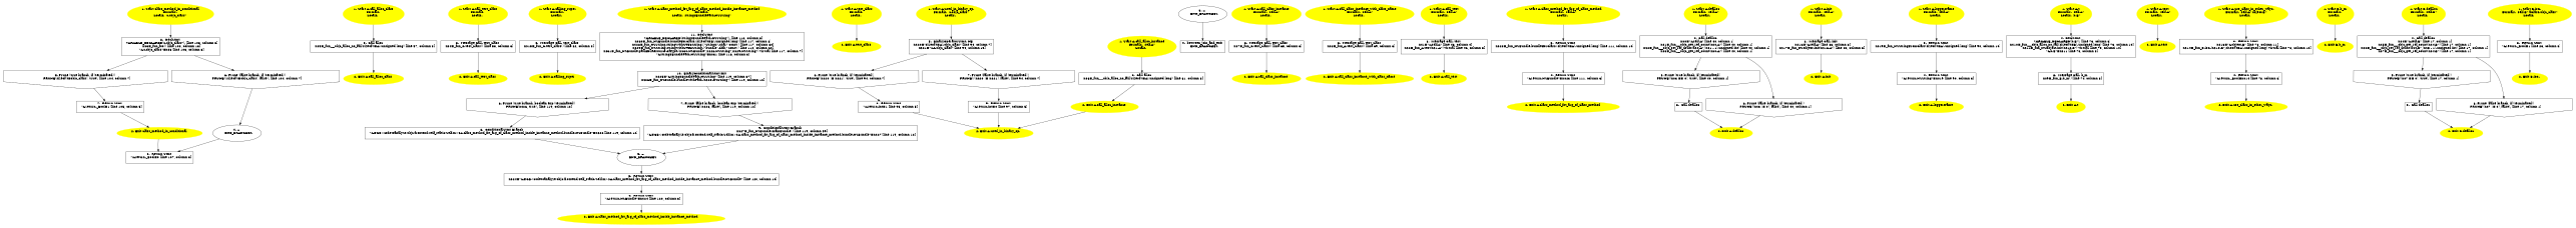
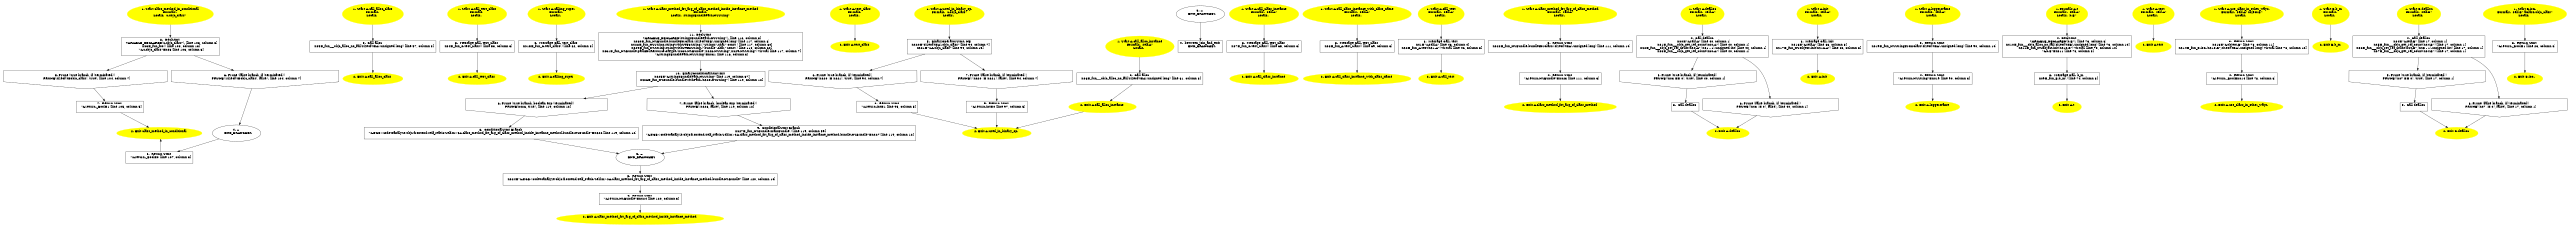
  digraph {
    n1 [color=yellow label="1: Start class_method_in_conditional\nFormals: \nLocals:  c:objc_class* \n  " style=filled]
    n2 [label="8:  DeclStmt \n   VARIABLE_DECLARED(c:objc_class*); [line 103, column 3]\n  n$3=_fun_foo() [line 103, column 13]\n  *&c:objc_class*=n$3 [line 103, column 3]\n " shape=box]
    n3 [label="5: Prune (true branch, if (terminated)) \n   PRUNE(sizeof(t=objc_class), true); [line 104, column 7]\n " shape=invhouse]
    n4 [label="6: Prune (false branch, if (terminated)) \n   PRUNE(!sizeof(t=objc_class), false); [line 104, column 7]\n " shape=invhouse]
    n5 [label="7:  Return Stmt \n   *&return:_Bool=1 [line 105, column 5]\n " shape=box]
    n6 [label="4: + \n   END_BRANCHES\n "]
    n7 [color=yellow label="2: Exit class_method_in_conditional \n  " style=filled]
    n8 [label="3:  Return Stmt \n   *&return:_Bool=0 [line 107, column 3]\n " shape=box]
    n9 [color=yellow label="1: Start A.call_alloc_class\nFormals: \nLocals:  \n  " style=filled]
    n10 [label="3:  Call alloc \n   n$5=_fun___objc_alloc_no_fail(sizeof(t=A):unsigned long) [line 57, column 3]\n " shape=box]
    n11 [color=yellow label="2: Exit A.call_alloc_class \n  " style=filled]
    n12 [color=yellow label="1: Start A.call_test_class\nFormals: \nLocals:  \n  " style=filled]
    n13 [label="3:  Message Call: test_class \n   n$4=_fun_C.test_class() [line 53, column 3]\n " shape=box]
    n14 [color=yellow label="2: Exit A.call_test_class \n  " style=filled]
    n15 [color=yellow label="1: Start A.calling_super\nFormals: \nLocals:  \n  " style=filled]
    n16 [label="3:  Message Call: test_class \n   n$15=_fun_C.test_class() [line 82, column 3]\n " shape=box]
    n17 [color=yellow label="2: Exit A.calling_super \n  " style=filled]
    n18 [color=yellow label="1: Start A.class_method_fst_arg_of_class_method_inside_instance_method\nFormals: \nLocals:  stringsBundlePath:NSString* \n  " style=filled]
    n19 [label="11:  DeclStmt \n   VARIABLE_DECLARED(stringsBundlePath:NSString*); [line 116, column 3]\n  n$30=_fun_NSBundle.bundleForClass:(sizeof(t=B):unsigned long) [line 117, column 8]\n  n$28=_fun_NSString.stringWithUTF8String:(\"Strings\":char* const ) [line 117, column 60]\n  n$29=_fun_NSString.stringWithUTF8String:(\"bundle\":char* const ) [line 118, column 60]\n  n$31=_fun_NSBundle.pathForResource:ofType:(n$30:NSBundle*,n$28:NSString*,n$29:NSString*) virtual [line 117, column 7]\n  *&stringsBundlePath:NSString*=n$31 [line 116, column 3]\n " shape=box]
    n20 [label="10:  BinaryConditionalStmt Init \n   n$25=*&stringsBundlePath:NSString* [line 119, column 37]\n  n$26=_fun_NSBundle.bundleWithPath:(n$25:NSString*) [line 119, column 12]\n " shape=box]
    n21 [label="6: Prune (true branch, boolean exp (terminated)) \n   PRUNE(n$26, true); [line 119, column 12]\n " shape=invhouse]
    n22 [label="7: Prune (false branch, boolean exp (terminated)) \n   PRUNE(!n$26, false); [line 119, column 12]\n " shape=invhouse]
    n23 [color=yellow label="2: Exit A.class_method_fst_arg_of_class_method_inside_instance_method \n  " style=filled]
    n24 [label="3:  Return Stmt \n   n$24=*&#GB<codetoanalyze/objc/frontend/self_static/Self.m>$A.class_method_fst_arg_of_class_method_inside_instance_method.bundle:NSBundle* [line 120, column 10]\n " shape=box]
    n25 [label="4:  Return Stmt \n   *&return:NSBundle*=n$24 [line 120, column 3]\n " shape=box]
    n26 [label="5: + \n   END_BRANCHES\n "]
    n27 [label="8:  ConditionalStmt Branch \n   *&#GB<codetoanalyze/objc/frontend/self_static/Self.m>$A.class_method_fst_arg_of_class_method_inside_instance_method.bundle:NSBundle*=n$26 [line 119, column 12]\n " shape=box]
    n28 [label="9:  ConditionalStmt Branch \n   n$27=_fun_NSBundle.mainBundle() [line 119, column 59]\n  *&#GB<codetoanalyze/objc/frontend/self_static/Self.m>$A.class_method_fst_arg_of_class_method_inside_instance_method.bundle:NSBundle*=n$27 [line 119, column 12]\n " shape=box]
    n29 [color=yellow label="1: Start A.test_class\nFormals: \nLocals:  \n  " style=filled]
    n30 [color=yellow label="2: Exit A.test_class \n  " style=filled]
    n31 [color=yellow label="1: Start A.used_in_binary_op:\nFormals:  c:objc_class*\nLocals:  \n  " style=filled]
    n32 [label="5:  BinaryOperatorStmt: NE \n   n$20=*sizeof(t=A):objc_class* [line 94, column 7]\n  n$21=*&c:objc_class* [line 94, column 15]\n " shape=box]
    n33 [label="6: Prune (true branch, if (terminated)) \n   PRUNE((n$20 != n$21), true); [line 94, column 7]\n " shape=invhouse]
    n34 [label="7: Prune (false branch, if (terminated)) \n   PRUNE(!(n$20 != n$21), false); [line 94, column 7]\n " shape=invhouse]
    n35 [label="8:  Return Stmt \n   *&return:int=1 [line 95, column 5]\n " shape=box]
    n36 [label="9:  Return Stmt \n   *&return:int=0 [line 97, column 5]\n " shape=box]
    n37 [color=yellow label="2: Exit A.used_in_binary_op: \n  " style=filled]
    n38 [label="3: + \n   END_BRANCHES\n "]
    n39 [label="4:  between_join_and_exit \n   END_BRANCHES\n " shape=box]
    n40 [color=yellow label="1: Start A.call_alloc_instance\nFormals:  self:A*\nLocals:  \n  " style=filled]
    n41 [label="3:  Call alloc \n   n$6=_fun___objc_alloc_no_fail(sizeof(t=A):unsigned long) [line 61, column 3]\n " shape=box]
    n42 [color=yellow label="2: Exit A.call_alloc_instance \n  " style=filled]
    n43 [color=yellow label="1: Start A.call_class_instance\nFormals:  self:A*\nLocals:  \n  " style=filled]
    n44 [label="3:  Message Call: test_class \n   n$7=_fun_C.test_class() [line 65, column 3]\n " shape=box]
    n45 [color=yellow label="2: Exit A.call_class_instance \n  " style=filled]
    n46 [color=yellow label="1: Start A.call_class_instance_with_class_name\nFormals:  self:A*\nLocals:  \n  " style=filled]
    n47 [label="3:  Message Call: test_class \n   n$8=_fun_A.test_class() [line 69, column 3]\n " shape=box]
    n48 [color=yellow label="2: Exit A.call_class_instance_with_class_name \n  " style=filled]
    n49 [color=yellow label="1: Start A.call_test\nFormals:  self:A*\nLocals:  \n  " style=filled]
    n50 [label="3:  Message Call: test \n   n$1=*&self:A* [line 46, column 4]\n  n$2=_fun_A.test(n$1:A*) virtual [line 46, column 3]\n " shape=box]
    n51 [color=yellow label="2: Exit A.call_test \n  " style=filled]
    n52 [color=yellow label="1: Start A.class_method_fst_arg_of_class_method\nFormals:  self:A*\nLocals:  \n  " style=filled]
    n53 [label="3:  Return Stmt \n   n$23=_fun_NSBundle.bundleForClass:(sizeof(t=A):unsigned long) [line 111, column 10]\n " shape=box]
    n54 [label="4:  Return Stmt \n   *&return:NSBundle*=n$23 [line 111, column 3]\n " shape=box]
    n55 [color=yellow label="2: Exit A.class_method_fst_arg_of_class_method \n  " style=filled]
    n56 [color=yellow label="1: Start A.dealloc\nFormals:  self:A*\nLocals:  \n  " style=filled]
    n57 [label="4:  Call dealloc \n   n$0=*&self:A* [line 40, column 1]\n  n$1=_fun___objc_get_ref_count(n$0:A*) [line 40, column 1]\n  n$2=_fun___objc_set_ref_count(n$0:A*,(n$1 - 1):unsigned int) [line 40, column 1]\n  n$3=_fun___objc_get_ref_count(n$0:A*) [line 40, column 1]\n " shape=box]
    n58 [label="5: Prune (true branch, if (terminated)) \n   PRUNE((n$3 == 0), true); [line 40, column 1]\n " shape=invhouse]
    n59 [label="6: Prune (false branch, if (terminated)) \n   PRUNE((n$3 != 0), false); [line 40, column 1]\n " shape=invhouse]
    n60 [label="3:  Call dealloc \n  " shape=box]
    n61 [color=yellow label="2: Exit A.dealloc \n  " style=filled]
    n62 [color=yellow label="1: Start A.init\nFormals:  self:A*\nLocals:  \n  " style=filled]
    n63 [label="3:  Message Call: init \n   n$16=*&self:A* [line 86, column 3]\n  n$17=_fun_NSObject.init(n$16:A*) [line 86, column 3]\n " shape=box]
    n64 [color=yellow label="2: Exit A.init \n  " style=filled]
    n65 [color=yellow label="1: Start A.loggerName\nFormals:  self:A*\nLocals:  \n  " style=filled]
    n66 [label="3:  Return Stmt \n   n$19=_fun_NSStringFromClass(sizeof(t=A):unsigned long) [line 90, column 10]\n " shape=box]
    n67 [label="4:  Return Stmt \n   *&return:NSString*=n$19 [line 90, column 3]\n " shape=box]
    n68 [color=yellow label="2: Exit A.loggerName \n  " style=filled]
-   n69 [color=yellow label="1: Start A.t\nFormals:  self:A*\nLocals:  b:B* \n  " style=filled]
+   n69 [color=yellow label="1: Formals A.t\nFormals:  self:A*\nLocals:  b:B* \n  " style=filled]
    n70 [label="4:  DeclStmt \n   VARIABLE_DECLARED(b:B*); [line 73, column 3]\n  n$10=_fun___objc_alloc_no_fail(sizeof(t=B):unsigned long) [line 73, column 10]\n  n$11=_fun_NSObject.init(n$10:B*) virtual [line 73, column 10]\n  *&b:B*=n$11 [line 73, column 3]\n " shape=box]
    n71 [label="3:  Message Call: b_m \n   n$9=_fun_B.b_m() [line 74, column 3]\n " shape=box]
    n72 [color=yellow label="2: Exit A.t \n  " style=filled]
    n73 [color=yellow label="1: Start A.test\nFormals:  self:A*\nLocals:  \n  " style=filled]
    n74 [color=yellow label="2: Exit A.test \n  " style=filled]
    n75 [color=yellow label="1: Start A.use_class_in_other_ways:\nFormals:  self:A* object:B*\nLocals:  \n  " style=filled]
    n76 [label="3:  Return Stmt \n   n$13=*&object:B* [line 78, column 11]\n  n$14=_fun_B.isC:(n$13:B*,sizeof(t=A):unsigned long) virtual [line 78, column 10]\n " shape=box]
    n77 [label="4:  Return Stmt \n   *&return:_Bool=n$14 [line 78, column 3]\n " shape=box]
    n78 [color=yellow label="2: Exit A.use_class_in_other_ways: \n  " style=filled]
    n79 [color=yellow label="1: Start B.b_m\nFormals: \nLocals:  \n  " style=filled]
    n80 [color=yellow label="2: Exit B.b_m \n  " style=filled]
    n81 [color=yellow label="1: Start B.dealloc\nFormals:  self:B*\nLocals:  \n  " style=filled]
    n82 [label="4:  Call dealloc \n   n$4=*&self:B* [line 17, column 1]\n  n$5=_fun___objc_get_ref_count(n$4:B*) [line 17, column 1]\n  n$6=_fun___objc_set_ref_count(n$4:B*,(n$5 - 1):unsigned int) [line 17, column 1]\n  n$7=_fun___objc_get_ref_count(n$4:B*) [line 17, column 1]\n " shape=box]
    n83 [label="5: Prune (true branch, if (terminated)) \n   PRUNE((n$7 == 0), true); [line 17, column 1]\n " shape=invhouse]
    n84 [label="6: Prune (false branch, if (terminated)) \n   PRUNE((n$7 != 0), false); [line 17, column 1]\n " shape=invhouse]
    n85 [label="3:  Call dealloc \n  " shape=box]
    n86 [color=yellow label="2: Exit B.dealloc \n  " style=filled]
    n87 [color=yellow label="1: Start B.isC:\nFormals:  self:B* aClass:objc_class*\nLocals:  \n  " style=filled]
    n88 [label="3:  Return Stmt \n   *&return:_Bool=1 [line 23, column 3]\n " shape=box]
    n89 [color=yellow label="2: Exit B.isC: \n  " style=filled]
    n1 -> n2
    n2 -> n3
    n2 -> n4
    n3 -> n5
    n4 -> n6
    n5 -> n7
    n6 -> n8
-   n7 -> n8
+   n8 -> n7
    n9 -> n10
    n10 -> n11
    n12 -> n13
    n13 -> n14
    n15 -> n16
    n16 -> n17
    n18 -> n19
    n19 -> n20
    n20 -> n21
    n20 -> n22
    n21 -> n27
    n22 -> n28
    n24 -> n25
    n25 -> n23
    n26 -> n24
    n27 -> n26
    n28 -> n26
    n29 -> n30
    n31 -> n32
    n32 -> n33
    n32 -> n34
    n33 -> n35
    n34 -> n36
    n35 -> n37
    n36 -> n37
    n38 -> n39
    n40 -> n41
    n41 -> n42
    n42 -> n37
    n43 -> n44
    n44 -> n45
    n46 -> n47
    n47 -> n48
    n49 -> n50
    n50 -> n51
    n52 -> n53
    n53 -> n54
    n54 -> n55
    n56 -> n57
    n57 -> n58
    n57 -> n59
    n58 -> n60
    n59 -> n61
    n60 -> n61
    n62 -> n63
    n63 -> n64
    n65 -> n66
    n66 -> n67
    n67 -> n68
    n69 -> n70
    n70 -> n71
    n71 -> n72
    n73 -> n74
    n75 -> n76
    n76 -> n77
    n77 -> n78
    n79 -> n80
    n81 -> n82
    n82 -> n83
    n82 -> n84
    n83 -> n85
    n84 -> n86
    n85 -> n86
    n87 -> n88
    n88 -> n89
  }
